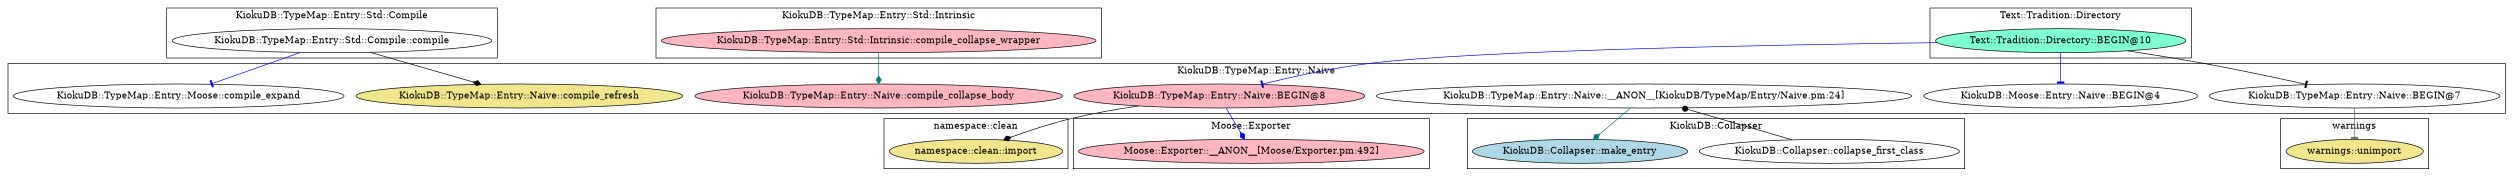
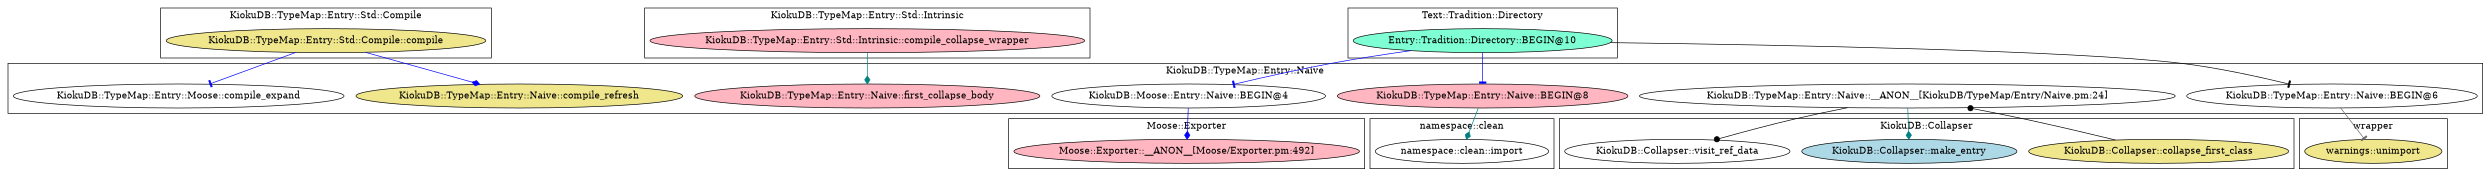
  digraph {
    node [fillcolor=white style=filled]
    edge [arrowhead=diamond color=black]
    "warnings::unimport" [fillcolor=khaki]
-   "namespace::clean::import" [fillcolor=khaki]
-   "KiokuDB::TypeMap::Entry::Std::Compile::compile"
+   "namespace::clean::import"
+   "KiokuDB::TypeMap::Entry::Std::Compile::compile" [fillcolor=khaki]
    n4 [label="KiokuDB::Moose::Entry::Naive::BEGIN@4"]
-   "KiokuDB::TypeMap::Entry::Naive::compile_collapse_body" [fillcolor=lightpink]
+   "KiokuDB::TypeMap::Entry::Naive::compile_collapse_body" [fillcolor=lightpink label="KiokuDB::TypeMap::Entry::Naive::first_collapse_body"]
    "KiokuDB::TypeMap::Entry::Naive::BEGIN@8" [fillcolor=lightpink]
    "KiokuDB::TypeMap::Entry::Naive::__ANON__[KiokuDB/TypeMap/Entry/Naive.pm:24]"
    "KiokuDB::TypeMap::Entry::Naive::compile_refresh" [fillcolor=khaki]
    n9 [label="KiokuDB::TypeMap::Entry::Moose::compile_expand"]
-   "KiokuDB::TypeMap::Entry::Naive::BEGIN@6" [label="KiokuDB::TypeMap::Entry::Naive::BEGIN@7"]
+   "KiokuDB::TypeMap::Entry::Naive::BEGIN@6"
    "KiokuDB::TypeMap::Entry::Std::Intrinsic::compile_collapse_wrapper" [fillcolor=lightpink]
-   "KiokuDB::Collapser::collapse_first_class"
+   "KiokuDB::Collapser::collapse_first_class" [fillcolor=khaki]
    "KiokuDB::Collapser::make_entry" [fillcolor=lightblue]
-   "Text::Tradition::Directory::BEGIN@10" [fillcolor=aquamarine]
+   "KiokuDB::Collapser::visit_ref_data"
+   "Text::Tradition::Directory::BEGIN@10" [fillcolor=aquamarine label="Entry::Tradition::Directory::BEGIN@10"]
    "Moose::Exporter::__ANON__[Moose/Exporter.pm:492]" [fillcolor=lightpink]
    subgraph cluster_1 {
-     label=warnings
+     label=wrapper
      "warnings::unimport"
    }
    subgraph cluster_2 {
      label="namespace::clean"
      "namespace::clean::import"
    }
    subgraph cluster_3 {
      label="KiokuDB::TypeMap::Entry::Std::Compile"
      "KiokuDB::TypeMap::Entry::Std::Compile::compile"
    }
    subgraph cluster_4 {
      label="KiokuDB::TypeMap::Entry::Naive"
      n4
      "KiokuDB::TypeMap::Entry::Naive::compile_collapse_body"
      "KiokuDB::TypeMap::Entry::Naive::BEGIN@8"
      "KiokuDB::TypeMap::Entry::Naive::__ANON__[KiokuDB/TypeMap/Entry/Naive.pm:24]"
      "KiokuDB::TypeMap::Entry::Naive::compile_refresh"
      n9
      "KiokuDB::TypeMap::Entry::Naive::BEGIN@6"
    }
    subgraph cluster_5 {
      label="KiokuDB::TypeMap::Entry::Std::Intrinsic"
      "KiokuDB::TypeMap::Entry::Std::Intrinsic::compile_collapse_wrapper"
    }
    subgraph cluster_6 {
      label="KiokuDB::Collapser"
      "KiokuDB::Collapser::collapse_first_class"
      "KiokuDB::Collapser::make_entry"
+     "KiokuDB::Collapser::visit_ref_data"
    }
    subgraph cluster_7 {
      label="Text::Tradition::Directory"
      "Text::Tradition::Directory::BEGIN@10"
    }
    subgraph cluster_8 {
      label="Moose::Exporter"
      "Moose::Exporter::__ANON__[Moose/Exporter.pm:492]"
    }
-   "KiokuDB::TypeMap::Entry::Std::Compile::compile" -> "KiokuDB::TypeMap::Entry::Naive::compile_refresh"
+   "KiokuDB::TypeMap::Entry::Std::Compile::compile" -> "KiokuDB::TypeMap::Entry::Naive::compile_refresh" [color=blue]
    "KiokuDB::TypeMap::Entry::Std::Compile::compile" -> n9 [arrowhead=tee color=blue]
-   "KiokuDB::TypeMap::Entry::Naive::BEGIN@8" -> "Moose::Exporter::__ANON__[Moose/Exporter.pm:492]" [color=blue]
-   "KiokuDB::TypeMap::Entry::Naive::BEGIN@8" -> "namespace::clean::import"
+   n4 -> "Moose::Exporter::__ANON__[Moose/Exporter.pm:492]" [color=blue]
+   "KiokuDB::TypeMap::Entry::Naive::BEGIN@8" -> "namespace::clean::import" [color=teal]
    "KiokuDB::TypeMap::Entry::Naive::__ANON__[KiokuDB/TypeMap/Entry/Naive.pm:24]" -> "KiokuDB::Collapser::make_entry" [color=teal]
+   "KiokuDB::TypeMap::Entry::Naive::__ANON__[KiokuDB/TypeMap/Entry/Naive.pm:24]" -> "KiokuDB::Collapser::visit_ref_data" [arrowhead=dot]
    "KiokuDB::TypeMap::Entry::Naive::BEGIN@6" -> "warnings::unimport" [arrowhead=tee color=gray40]
    "KiokuDB::TypeMap::Entry::Std::Intrinsic::compile_collapse_wrapper" -> "KiokuDB::TypeMap::Entry::Naive::compile_collapse_body" [color=teal]
    "KiokuDB::Collapser::collapse_first_class" -> "KiokuDB::TypeMap::Entry::Naive::__ANON__[KiokuDB/TypeMap/Entry/Naive.pm:24]" [arrowhead=dot]
    "Text::Tradition::Directory::BEGIN@10" -> n4 [arrowhead=tee color=blue]
    "Text::Tradition::Directory::BEGIN@10" -> "KiokuDB::TypeMap::Entry::Naive::BEGIN@8" [arrowhead=tee color=blue]
    "Text::Tradition::Directory::BEGIN@10" -> "KiokuDB::TypeMap::Entry::Naive::BEGIN@6" [arrowhead=tee]
  }
